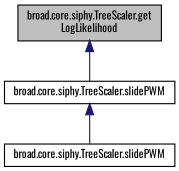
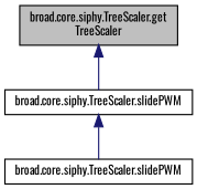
  digraph {
    rankdir=TB
    fontname=Oswald
    node [color=black fillcolor=white fontname=Oswald fontsize=10 shape=record style=filled]
    edge [color=midnightblue dir=back fontname=Oswald fontsize=10 labelfontname=Helvetica labelfontsize=10 style=solid]
-   n1 [fillcolor=grey75 fontcolor=black height=0.2 label="broad.core.siphy.TreeScaler.get\lLogLikelihood" width=0.4]
+   n1 [fillcolor=grey75 fontcolor=black height=0.2 label="broad.core.siphy.TreeScaler.get\lTreeScaler" width=0.4]
    n2 [height=0.2 label="broad.core.siphy.TreeScaler.slidePWM" width=0.4]
    n3 [height=0.2 label="broad.core.siphy.TreeScaler.slidePWM" width=0.4]
    n1 -> n2
    n2 -> n3
  }
